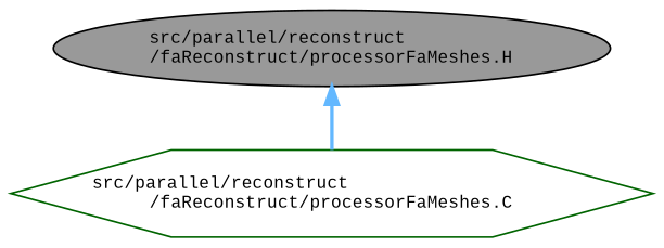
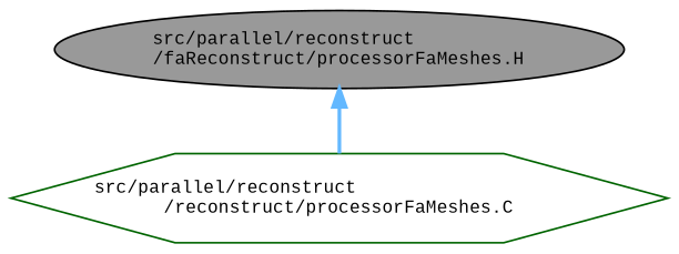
  digraph {
    fontname="Liberation Mono"
    node [fontname="Liberation Mono" fontsize=10 style=filled]
    n1 [color=black fillcolor=grey60 fontcolor=black height=0.2 label="src/parallel/reconstruct\l/faReconstruct/processorFaMeshes.H" shape=ellipse width=0.4]
-   n2 [color=darkgreen fillcolor=white height=0.2 label="src/parallel/reconstruct\l/faReconstruct/processorFaMeshes.C" shape=hexagon width=0.4]
+   n2 [color=darkgreen fillcolor=white height=0.2 label="src/parallel/reconstruct\l/reconstruct/processorFaMeshes.C" shape=hexagon width=0.4]
    n1 -> n2 [color=steelblue1 dir=back fontname="Liberation Mono" fontsize=10 labelfontname=Helvetica labelfontsize=10 style=bold]
  }
